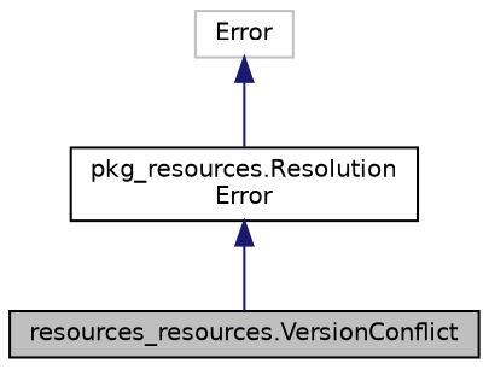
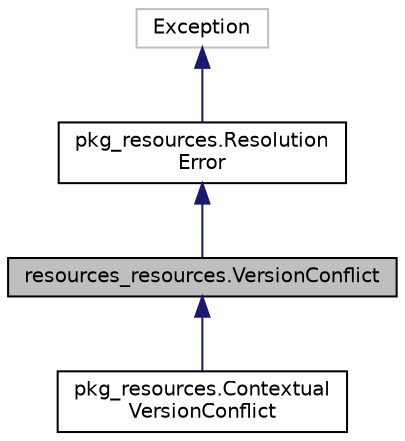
  digraph {
    node [color=black fillcolor=white fontname=Helvetica fontsize=10 shape=record style=filled]
    edge [color=midnightblue dir=back fontname=Helvetica fontsize=10 labelfontname=Helvetica labelfontsize=10 style=solid]
    n1 [fillcolor=grey75 fontcolor=black height=0.2 label="resources_resources.VersionConflict" width=0.4]
+   n2 [height=0.2 label="pkg_resources.Contextual\lVersionConflict" width=0.4]
    n3 [height=0.2 label="pkg_resources.Resolution\lError" width=0.4]
-   n4 [color=grey75 height=0.2 label=Error width=0.4]
+   n4 [color=grey75 height=0.2 label=Exception width=0.4]
+   n1 -> n2
    n3 -> n1
    n4 -> n3
  }
